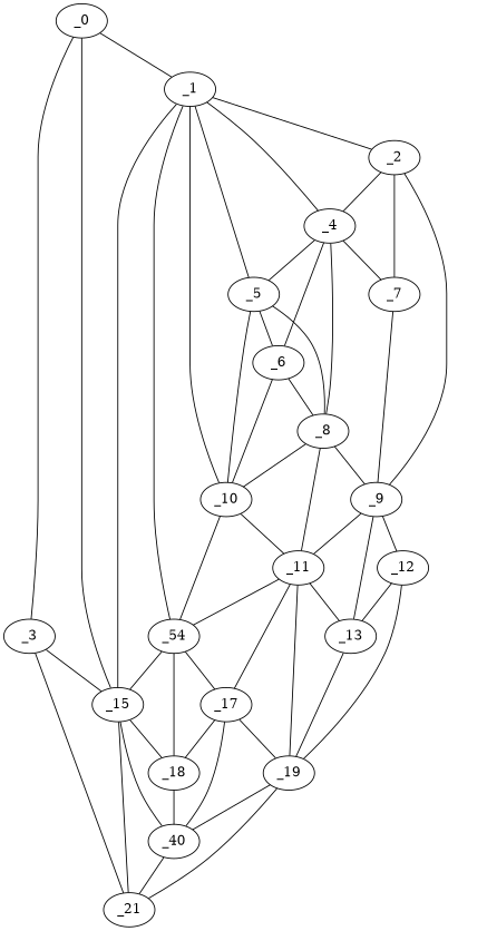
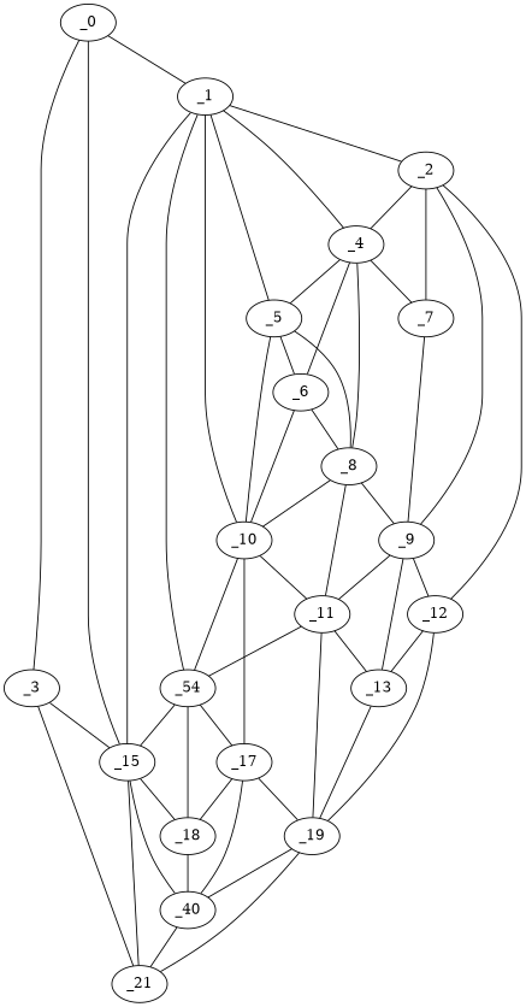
  graph {
    node [x=37 y=89]
    edge [valence=2]
    _0 [y=47]
    _1 [y=58]
    _3 [x=43 y=27]
    _15 [x=87 y=63]
    _2 [x=42 y=110]
    _4 [x=43 y=95]
    _5 [x=44 y=85]
    _10 [x=61]
    n9 [label=_54 x=80 y=78]
    _21 [x=94 y=48]
    _18 [x=92 y=67]
    n12 [label=_40 x=93 y=60]
    _7 [x=52 y=109]
    _9 [x=60 y=113]
    _12 [x=67 y=125]
    _6 [x=52]
    _8 [x=59 y=100]
    _11 [x=66 y=99]
    _17 [x=91 y=88]
    _13 [x=68 y=114]
    _19 [x=92 y=112]
    _0 -- _1 [valence=1]
    _0 -- _3 [valence=1]
    _0 -- _15
    _1 -- _15 [valence=1]
    _1 -- _2 [valence=1]
    _1 -- _4
    _1 -- _5
    _1 -- _10
    _1 -- n9
    _3 -- _15
    _3 -- _21
    _15 -- _21 [valence=1]
    _15 -- _18
    _15 -- n12
    _2 -- _4
    _2 -- _7
    _2 -- _9
+   _2 -- _12 [valence=1]
    _4 -- _5
    _4 -- _7
    _4 -- _6
    _4 -- _8
    _5 -- _10 [valence=1]
    _5 -- _6 [valence=1]
    _5 -- _8 [valence=1]
    _10 -- n9 [valence=1]
    _10 -- _11 [valence=1]
    n9 -- _15 [valence=1]
    n9 -- _18
    n9 -- _17
    _18 -- n12 [valence=1]
    n12 -- _21
    _7 -- _9 [valence=1]
    _9 -- _12 [valence=1]
    _9 -- _11
    _9 -- _13
    _12 -- _13
    _12 -- _19 [valence=1]
    _6 -- _10
    _6 -- _8 [valence=1]
    _8 -- _10 [valence=1]
    _8 -- _9
    _8 -- _11 [valence=1]
    _11 -- n9
-   _11 -- _17 [valence=1]
+   _10 -- _17 [valence=1]
    _11 -- _13
    _11 -- _19
    _17 -- _18 [valence=1]
    _17 -- n12
    _17 -- _19 [valence=1]
    _13 -- _19
    _19 -- _21 [valence=1]
    _19 -- n12
  }
